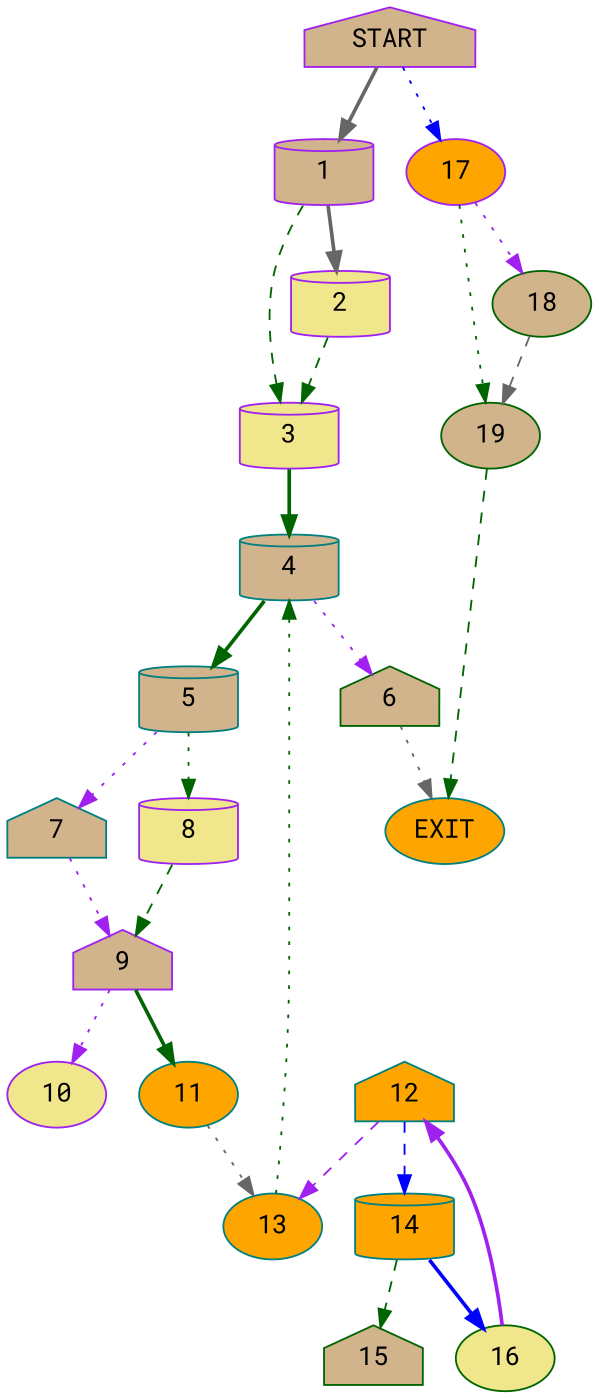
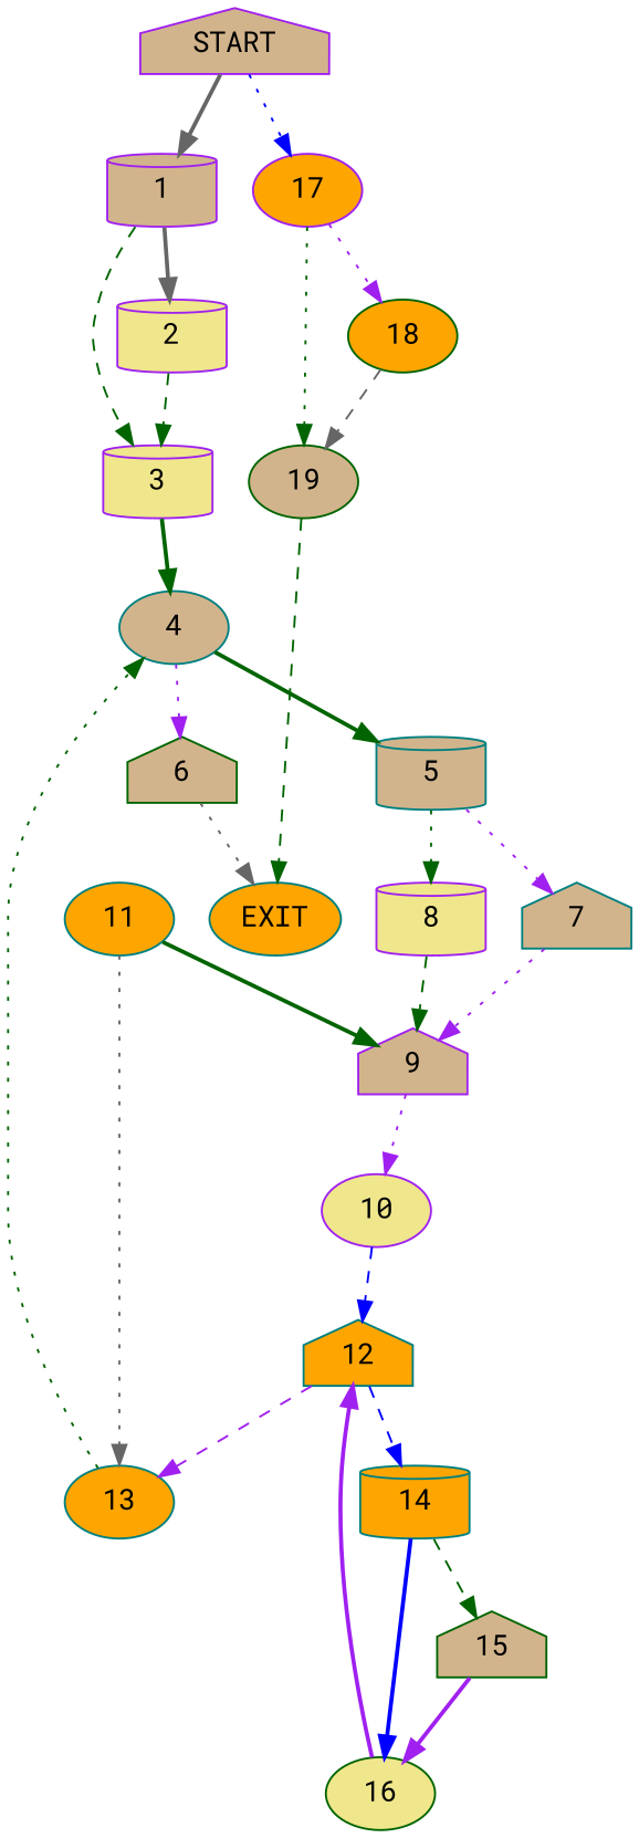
  digraph {
    fontname="Roboto Mono"
    node [color=purple fillcolor=tan fontname="Roboto Mono" shape=ellipse style=filled]
    edge [color=darkgreen fontname="Roboto Mono" style=dotted]
    n1 [label=START shape=house]
    1 [shape=cylinder]
    17 [fillcolor=orange]
    2 [fillcolor=khaki shape=cylinder]
    3 [fillcolor=khaki shape=cylinder]
-   18 [color=darkgreen]
+   18 [color=darkgreen fillcolor=orange]
    19 [color=darkgreen]
    n8 [color=teal fillcolor=orange label=EXIT]
-   4 [color=teal shape=cylinder]
+   4 [color=teal]
    5 [color=teal shape=cylinder]
    6 [color=darkgreen shape=house]
    7 [color=teal shape=house]
    8 [fillcolor=khaki shape=cylinder]
    9 [shape=house]
    10 [fillcolor=khaki]
    11 [color=teal fillcolor=orange]
    12 [color=teal fillcolor=orange shape=house]
    13 [color=teal fillcolor=orange]
    14 [color=teal fillcolor=orange shape=cylinder]
    15 [color=darkgreen shape=house]
    16 [color=darkgreen fillcolor=khaki]
    n1 -> 1 [color=gray40 style=bold]
    n1 -> 17 [color=blue]
    1 -> 2 [color=gray40 style=bold]
    1 -> 3 [style=dashed]
    17 -> 18 [color=purple]
    17 -> 19
    2 -> 3 [style=dashed]
    3 -> 4 [style=bold]
    18 -> 19 [color=gray40 style=dashed]
    19 -> n8 [style=dashed]
    4 -> 5 [style=bold]
    4 -> 6 [color=purple]
    5 -> 7 [color=purple]
    5 -> 8
    6 -> n8 [color=gray40]
    7 -> 9 [color=purple]
    8 -> 9 [style=dashed]
    9 -> 10 [color=purple]
-   9 -> 11 [style=bold]
+   11 -> 9 [style=bold]
+   10 -> 12 [color=blue style=dashed]
    11 -> 13 [color=gray40]
    12 -> 13 [color=purple style=dashed]
    12 -> 14 [color=blue style=dashed]
    13 -> 4
    14 -> 15 [style=dashed]
    14 -> 16 [color=blue style=bold]
+   15 -> 16 [color=purple style=bold]
    16 -> 12 [color=purple style=bold]
  }
